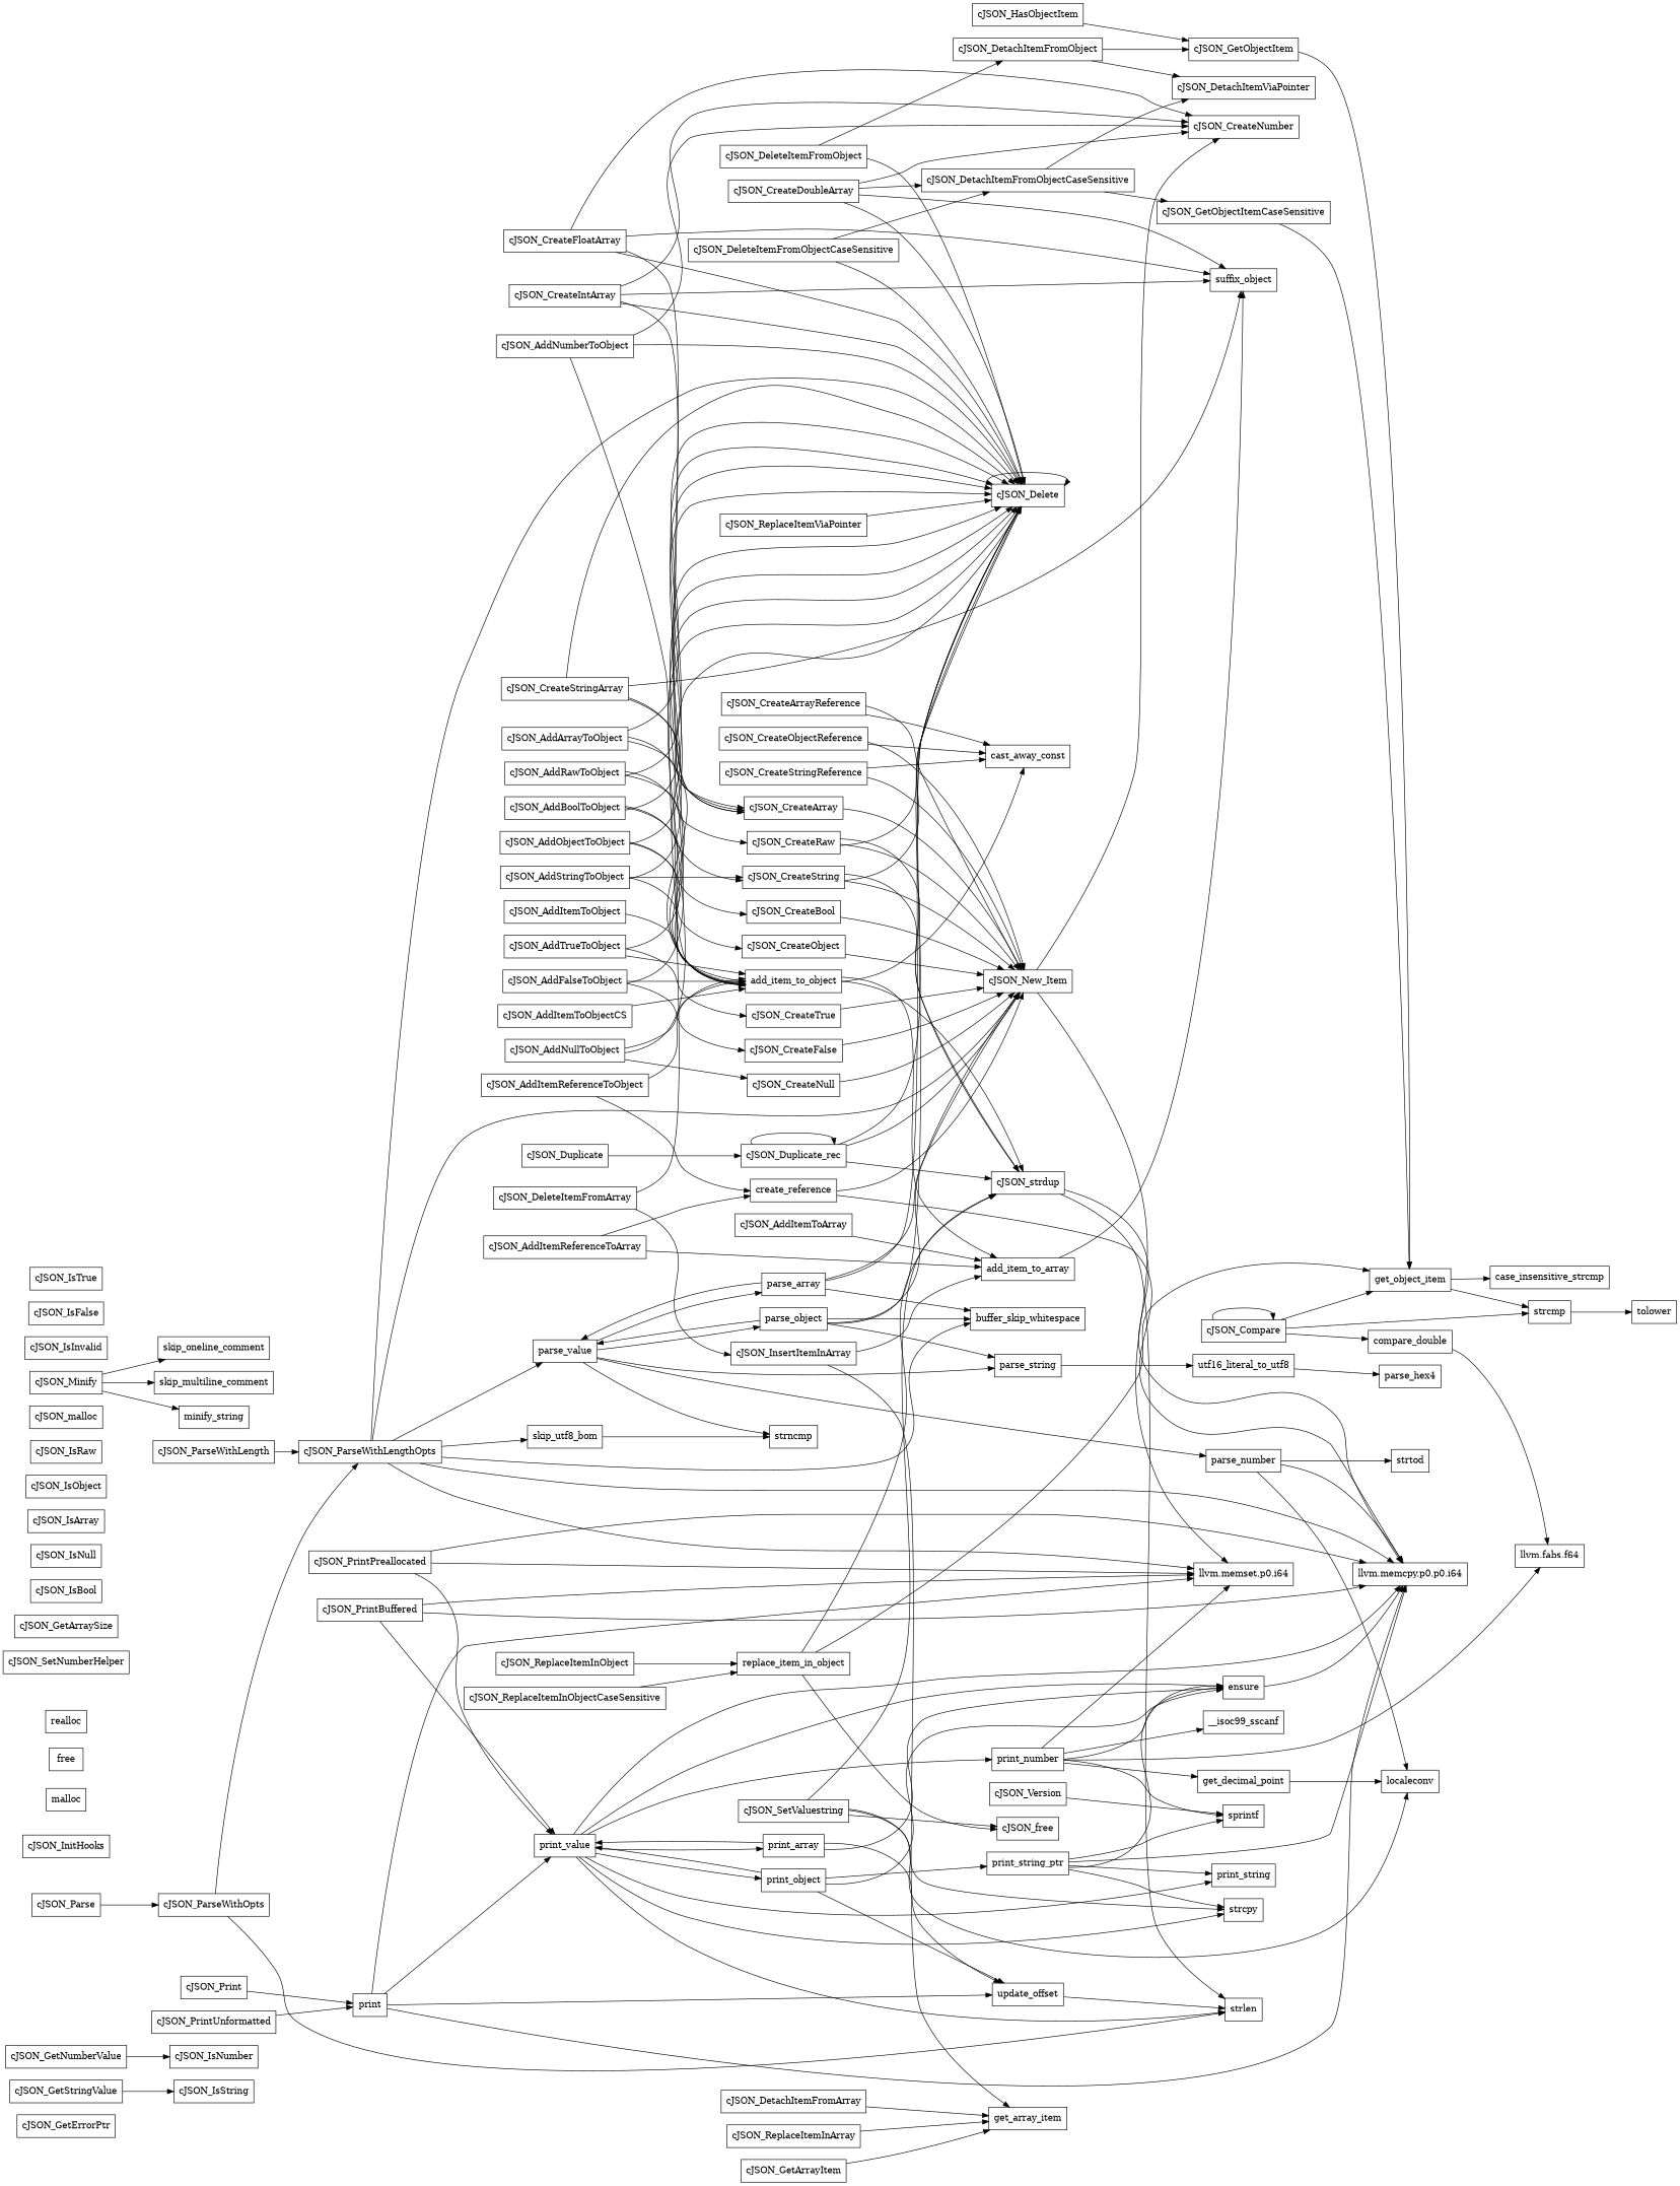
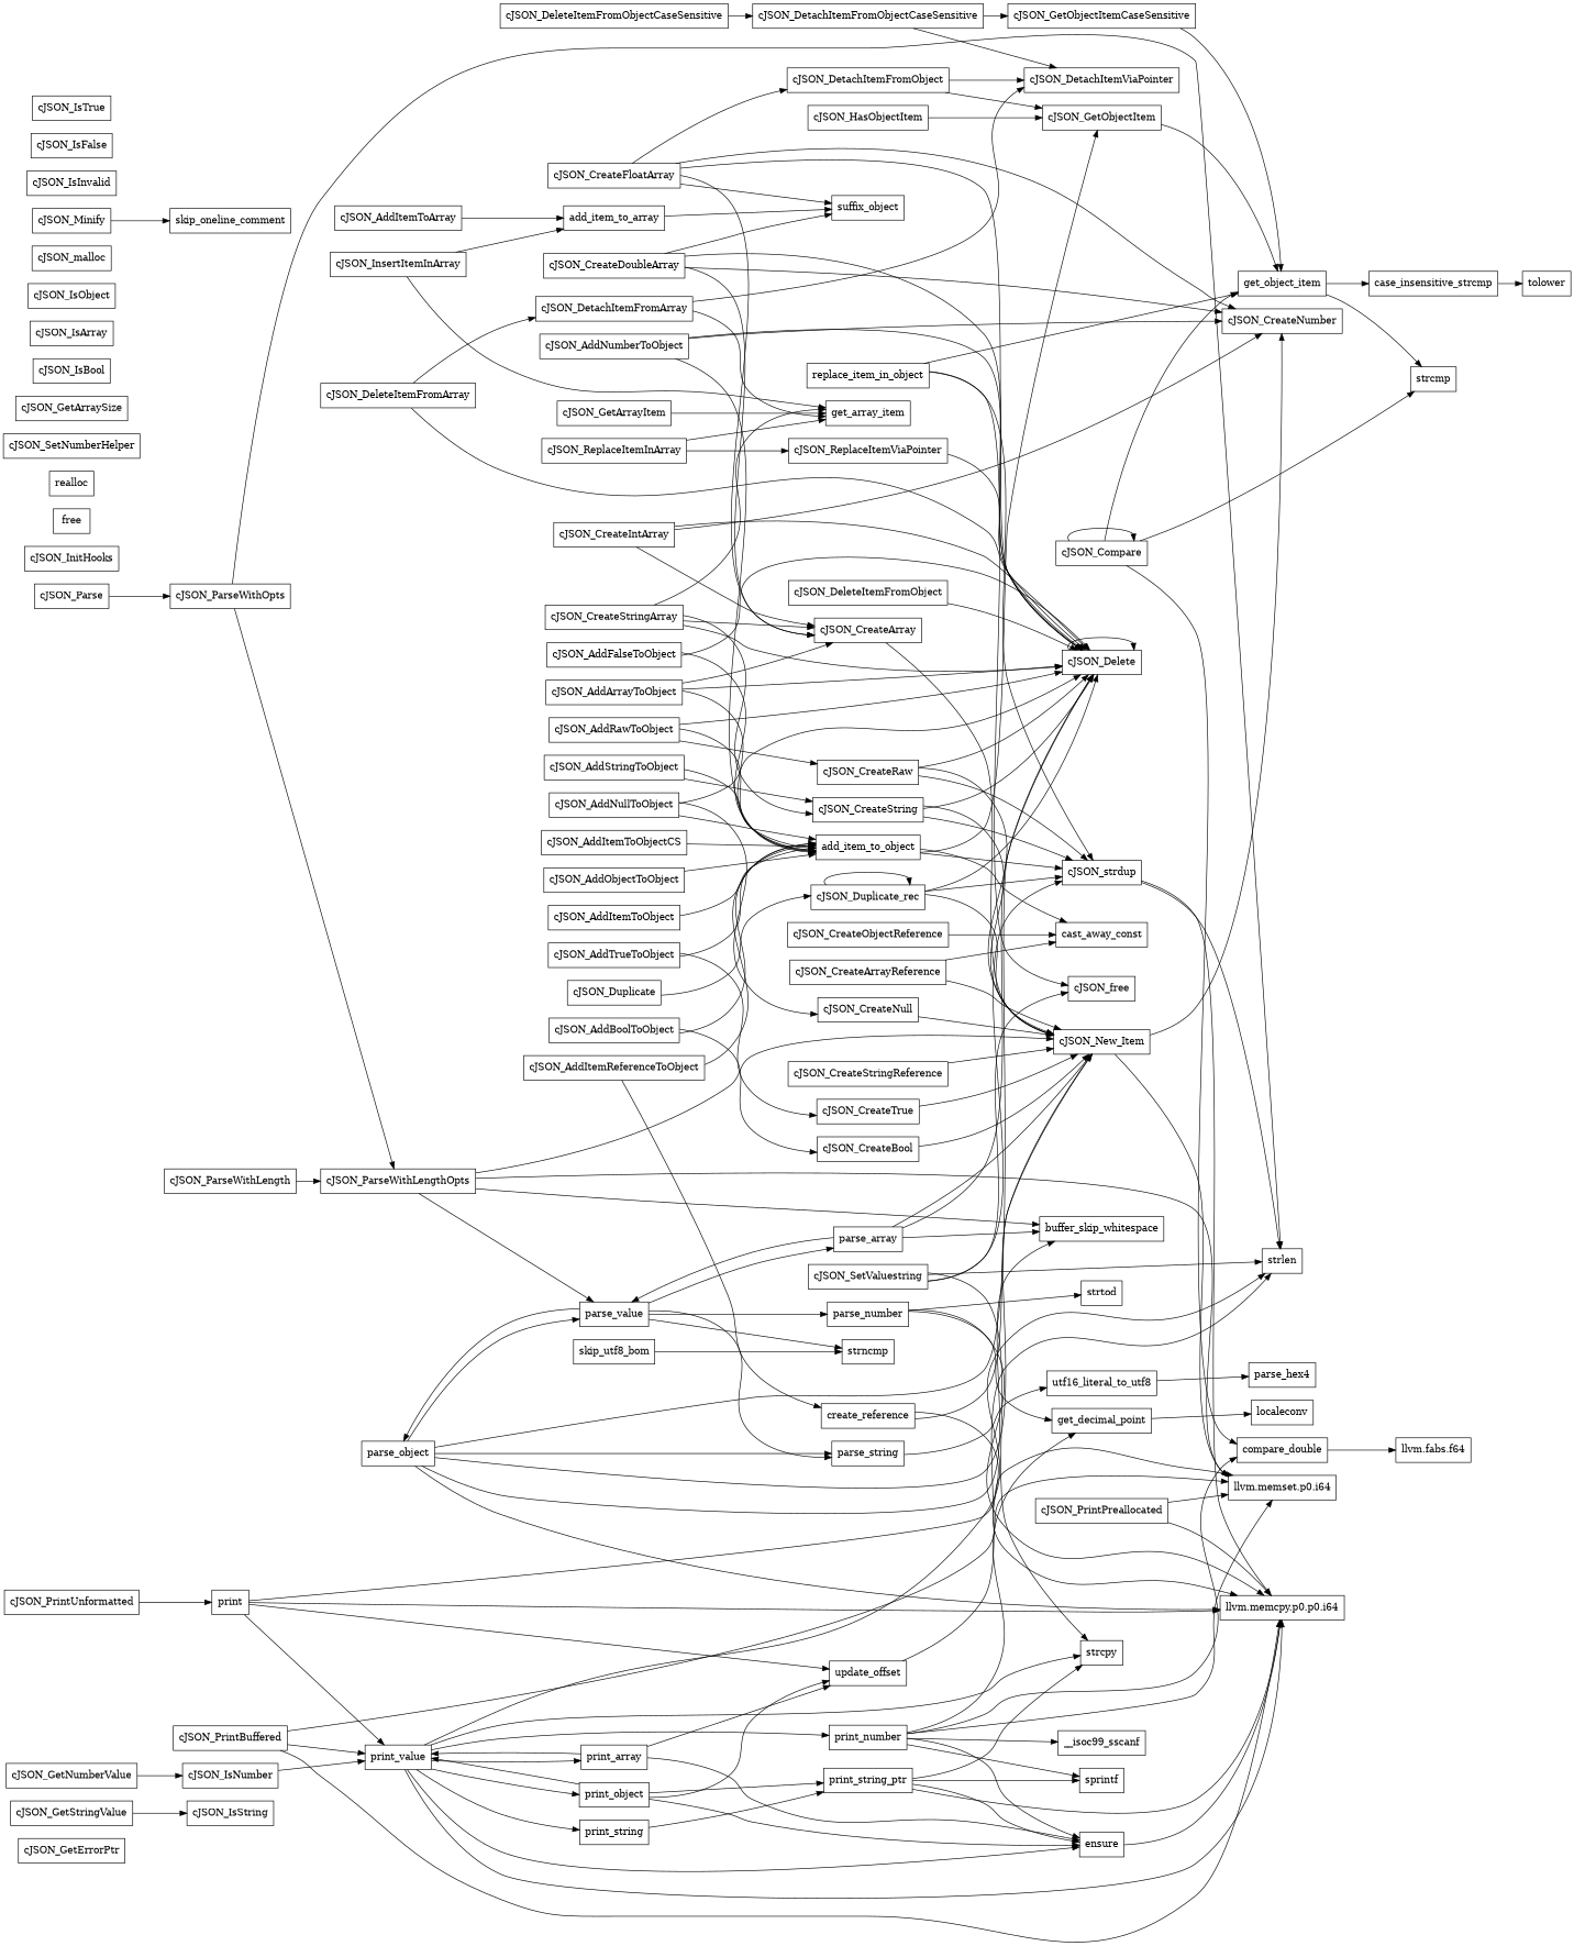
  digraph {
    rankdir=LR
    node [shape=record]
    n1 [label="{cJSON_GetErrorPtr}"]
    n2 [label="{cJSON_GetStringValue}"]
    n3 [label="{cJSON_IsString}"]
    n4 [label="{cJSON_GetNumberValue}"]
    n5 [label="{cJSON_IsNumber}"]
-   n6 [label="{cJSON_Version}"]
    n7 [label="{sprintf}"]
    n8 [label="{cJSON_AddItemToObject}"]
    n9 [label="{add_item_to_object}"]
    n10 [label="{cast_away_const}"]
    n11 [label="{cJSON_strdup}"]
    n12 [label="{add_item_to_array}"]
    n13 [label="{llvm.memcpy.p0.p0.i64}"]
    n14 [label="{strlen}"]
    n15 [label="{suffix_object}"]
    n16 [label="{cJSON_AddItemToObjectCS}"]
-   n17 [label="{cJSON_AddItemReferenceToArray}"]
    n18 [label="{create_reference}"]
    n19 [label="{cJSON_New_Item}"]
    n20 [label="{llvm.memset.p0.i64}"]
    n21 [label="{cJSON_CreateNumber}"]
    n22 [label="{cJSON_AddItemReferenceToObject}"]
    n23 [label="{cJSON_AddNullToObject}"]
    n24 [label="{cJSON_CreateNull}"]
    n25 [label="{cJSON_Delete}"]
    n26 [label="{cJSON_AddTrueToObject}"]
    n27 [label="{cJSON_CreateTrue}"]
    n28 [label="{cJSON_AddFalseToObject}"]
-   n29 [label="{cJSON_CreateFalse}"]
    n30 [label="{cJSON_AddBoolToObject}"]
    n31 [label="{cJSON_CreateBool}"]
    n32 [label="{cJSON_AddNumberToObject}"]
    n33 [label="{cJSON_CreateObjectReference}"]
    n34 [label="{cJSON_CreateArrayReference}"]
    n35 [label="{cJSON_CreateIntArray}"]
    n36 [label="{cJSON_CreateArray}"]
    n37 [label="{cJSON_CreateFloatArray}"]
    n38 [label="{cJSON_CreateDoubleArray}"]
    n39 [label="{cJSON_CreateStringArray}"]
    n40 [label="{cJSON_CreateString}"]
    n41 [label="{cJSON_InitHooks}"]
-   n42 [label="{malloc}"]
    n43 [label="{free}"]
    n44 [label="{realloc}"]
    n45 [label="{cJSON_SetNumberHelper}"]
    n46 [label="{parse_value}"]
    n47 [label="{strncmp}"]
    n48 [label="{parse_object}"]
    n49 [label="{parse_array}"]
    n50 [label="{parse_string}"]
    n51 [label="{parse_number}"]
    n52 [label="{buffer_skip_whitespace}"]
    n53 [label="{utf16_literal_to_utf8}"]
    n54 [label="{get_decimal_point}"]
    n55 [label="{strtod}"]
    n56 [label="{parse_hex4}"]
    n57 [label="{localeconv}"]
    n58 [label="{cJSON_SetValuestring}"]
    n59 [label="{cJSON_free}"]
    n60 [label="{strcpy}"]
    n61 [label="{compare_double}"]
    n62 [label="{llvm.fabs.f64}"]
    n63 [label="{cJSON_PrintUnformatted}"]
    n64 [label="{print}"]
    n65 [label="{print_value}"]
    n66 [label="{update_offset}"]
    n67 [label="{ensure}"]
    n68 [label="{print_object}"]
    n69 [label="{print_array}"]
    n70 [label="{print_string}"]
    n71 [label="{print_number}"]
    n72 [label="{cJSON_PrintBuffered}"]
    n73 [label="{print_string_ptr}"]
    n74 [label="{__isoc99_sscanf}"]
    n75 [label="{cJSON_PrintPreallocated}"]
    n76 [label="{cJSON_GetArraySize}"]
    n77 [label="{cJSON_GetArrayItem}"]
    n78 [label="{get_array_item}"]
    n79 [label="{cJSON_GetObjectItem}"]
    n80 [label="{get_object_item}"]
    n81 [label="{strcmp}"]
    n82 [label="{case_insensitive_strcmp}"]
    n83 [label="{tolower}"]
    n84 [label="{cJSON_ParseWithOpts}"]
    n85 [label="{cJSON_ParseWithLengthOpts}"]
    n86 [label="{skip_utf8_bom}"]
    n87 [label="{cJSON_IsBool}"]
-   n88 [label="{cJSON_IsNull}"]
    n89 [label="{cJSON_IsArray}"]
    n90 [label="{cJSON_IsObject}"]
-   n91 [label="{cJSON_IsRaw}"]
    n92 [label="{cJSON_Compare}"]
    n93 [label="{cJSON_malloc}"]
    n94 [label="{cJSON_AddArrayToObject}"]
    n95 [label="{cJSON_DetachItemViaPointer}"]
    n96 [label="{cJSON_DetachItemFromArray}"]
    n97 [label="{cJSON_DeleteItemFromArray}"]
    n98 [label="{cJSON_DetachItemFromObject}"]
    n99 [label="{cJSON_DetachItemFromObjectCaseSensitive}"]
    n100 [label="{cJSON_GetObjectItemCaseSensitive}"]
    n101 [label="{cJSON_DeleteItemFromObject}"]
    n102 [label="{cJSON_AddStringToObject}"]
    n103 [label="{cJSON_AddRawToObject}"]
    n104 [label="{cJSON_CreateRaw}"]
    n105 [label="{cJSON_AddObjectToObject}"]
-   n106 [label="{cJSON_CreateObject}"]
    n107 [label="{cJSON_Parse}"]
    n108 [label="{cJSON_ParseWithLength}"]
-   n109 [label="{cJSON_Print}"]
    n110 [label="{cJSON_DeleteItemFromObjectCaseSensitive}"]
    n111 [label="{cJSON_InsertItemInArray}"]
    n112 [label="{cJSON_ReplaceItemViaPointer}"]
    n113 [label="{cJSON_ReplaceItemInArray}"]
-   n114 [label="{cJSON_ReplaceItemInObject}"]
    n115 [label="{replace_item_in_object}"]
-   n116 [label="{cJSON_ReplaceItemInObjectCaseSensitive}"]
    n117 [label="{cJSON_CreateStringReference}"]
    n118 [label="{cJSON_Duplicate}"]
    n119 [label="{cJSON_Duplicate_rec}"]
    n120 [label="{cJSON_Minify}"]
    n121 [label="{skip_oneline_comment}"]
-   n122 [label="{skip_multiline_comment}"]
-   n123 [label="{minify_string}"]
    n124 [label="{cJSON_IsInvalid}"]
    n125 [label="{cJSON_IsFalse}"]
    n126 [label="{cJSON_IsTrue}"]
    n127 [label="{cJSON_HasObjectItem}"]
    n128 [label="{cJSON_AddItemToArray}"]
    n2 -> n3
    n4 -> n5
-   n6 -> n7
    n8 -> n9
    n9 -> n10
    n9 -> n11
-   n9 -> n12
+   n9 -> n79
    n11 -> n13
    n11 -> n14
    n12 -> n15
    n16 -> n9
-   n17 -> n12
-   n17 -> n18
    n18 -> n13
    n18 -> n19
    n19 -> n20
    n19 -> n21
    n22 -> n9
    n22 -> n18
    n23 -> n9
    n23 -> n24
    n23 -> n25
    n24 -> n19
    n25 -> n25
    n26 -> n9
-   n26 -> n25
    n26 -> n27
    n27 -> n19
    n28 -> n9
    n28 -> n25
-   n28 -> n29
-   n29 -> n19
    n30 -> n9
-   n30 -> n25
    n30 -> n31
    n31 -> n19
    n32 -> n9
    n32 -> n21
    n32 -> n25
    n33 -> n10
-   n33 -> n19
    n34 -> n10
    n34 -> n19
-   n35 -> n15
    n35 -> n21
    n35 -> n25
    n35 -> n36
    n36 -> n19
    n37 -> n15
    n37 -> n21
    n37 -> n25
    n37 -> n36
    n38 -> n15
    n38 -> n21
    n38 -> n25
-   n38 -> n99
-   n39 -> n15
+   n38 -> n36
+   n39 -> n78
    n39 -> n25
    n39 -> n36
    n39 -> n40
    n40 -> n11
    n40 -> n19
    n40 -> n25
    n46 -> n47
    n46 -> n48
    n46 -> n49
    n46 -> n50
    n46 -> n51
    n48 -> n19
    n48 -> n25
    n48 -> n46
    n48 -> n50
    n48 -> n52
    n49 -> n19
    n49 -> n25
    n49 -> n46
    n49 -> n52
    n50 -> n53
    n51 -> n13
-   n51 -> n57
+   n51 -> n54
    n51 -> n55
    n53 -> n56
    n54 -> n57
    n58 -> n11
-   n58 -> n57
+   n58 -> n14
    n58 -> n59
    n58 -> n60
    n61 -> n62
    n63 -> n64
    n64 -> n13
    n64 -> n20
    n64 -> n65
    n64 -> n66
    n65 -> n13
    n65 -> n14
    n65 -> n60
    n65 -> n67
    n65 -> n68
    n65 -> n69
    n65 -> n70
    n65 -> n71
    n66 -> n14
    n67 -> n13
    n68 -> n65
    n68 -> n66
    n68 -> n67
    n68 -> n73
    n69 -> n65
    n69 -> n66
    n69 -> n67
-   n73 -> n70
+   n70 -> n73
    n71 -> n7
    n71 -> n20
    n71 -> n54
-   n71 -> n62
+   n71 -> n61
    n71 -> n67
    n71 -> n74
    n72 -> n13
    n72 -> n20
    n72 -> n65
    n73 -> n7
    n73 -> n13
    n73 -> n60
    n73 -> n67
    n75 -> n13
    n75 -> n20
-   n75 -> n65
+   n5 -> n65
    n77 -> n78
    n79 -> n80
    n80 -> n81
    n80 -> n82
-   n81 -> n83
+   n82 -> n83
    n84 -> n14
    n84 -> n85
-   n85 -> n13
+   n48 -> n13
    n85 -> n19
    n85 -> n20
-   n85 -> n25
    n85 -> n46
    n85 -> n52
-   n85 -> n86
    n86 -> n47
    n92 -> n61
    n92 -> n80
    n92 -> n81
    n92 -> n92
    n94 -> n9
    n94 -> n25
    n94 -> n36
    n96 -> n78
+   n96 -> n95
    n97 -> n25
-   n97 -> n111
+   n97 -> n96
    n98 -> n79
    n98 -> n95
    n99 -> n95
    n99 -> n100
    n100 -> n80
    n101 -> n25
-   n101 -> n98
+   n37 -> n98
    n102 -> n9
-   n102 -> n25
    n102 -> n40
    n103 -> n9
    n103 -> n25
    n103 -> n104
    n104 -> n11
    n104 -> n19
    n104 -> n25
    n105 -> n9
-   n105 -> n25
-   n105 -> n106
-   n106 -> n19
    n107 -> n84
    n108 -> n85
-   n109 -> n64
-   n110 -> n25
    n110 -> n99
    n111 -> n12
    n111 -> n78
    n112 -> n25
    n113 -> n78
-   n114 -> n115
+   n113 -> n112
    n115 -> n11
    n115 -> n59
    n115 -> n80
-   n116 -> n115
-   n117 -> n10
    n117 -> n19
    n118 -> n119
    n119 -> n11
    n119 -> n19
    n119 -> n25
    n119 -> n119
    n120 -> n121
-   n120 -> n122
-   n120 -> n123
    n127 -> n79
    n128 -> n12
  }
